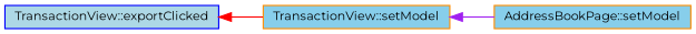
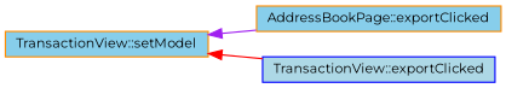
  digraph {
    fontname=Montserrat
    rankdir=LR
    node [color=darkorange fillcolor=skyblue fontname=Montserrat fontsize=10 shape=record style=filled]
    edge [dir=back fontname=Montserrat fontsize=10 labelfontname=Helvetica labelfontsize=10 style=solid]
    n1 [fontcolor=black height=0.2 label="TransactionView::setModel" width=0.4]
-   n2 [height=0.2 label="AddressBookPage::setModel" width=0.4]
+   n2 [height=0.2 label="AddressBookPage::exportClicked" width=0.4]
    n3 [color=blue fillcolor=lightblue height=0.2 label="TransactionView::exportClicked" width=0.4]
    n1 -> n2 [color=purple]
-   n3 -> n1 [color=red]
+   n1 -> n3 [color=red]
  }
